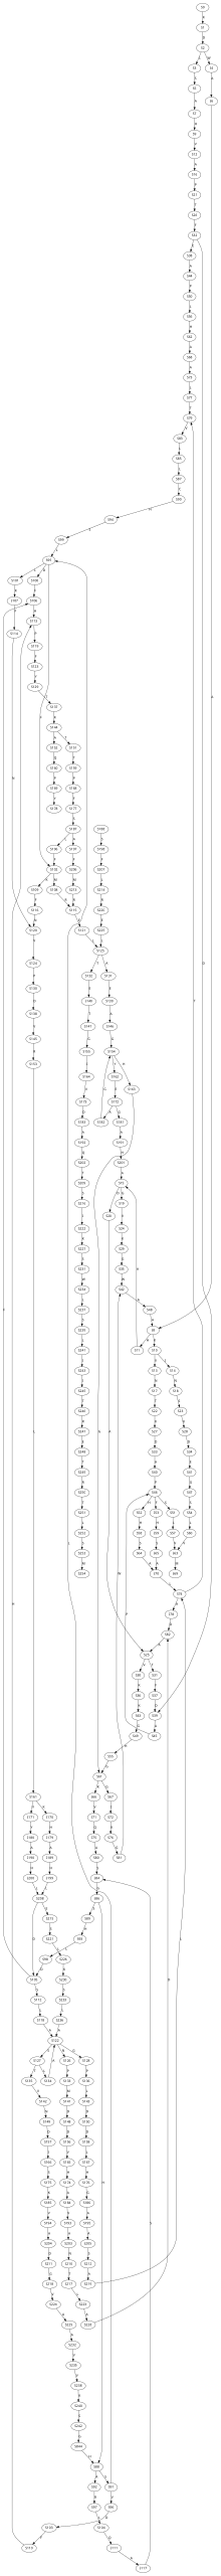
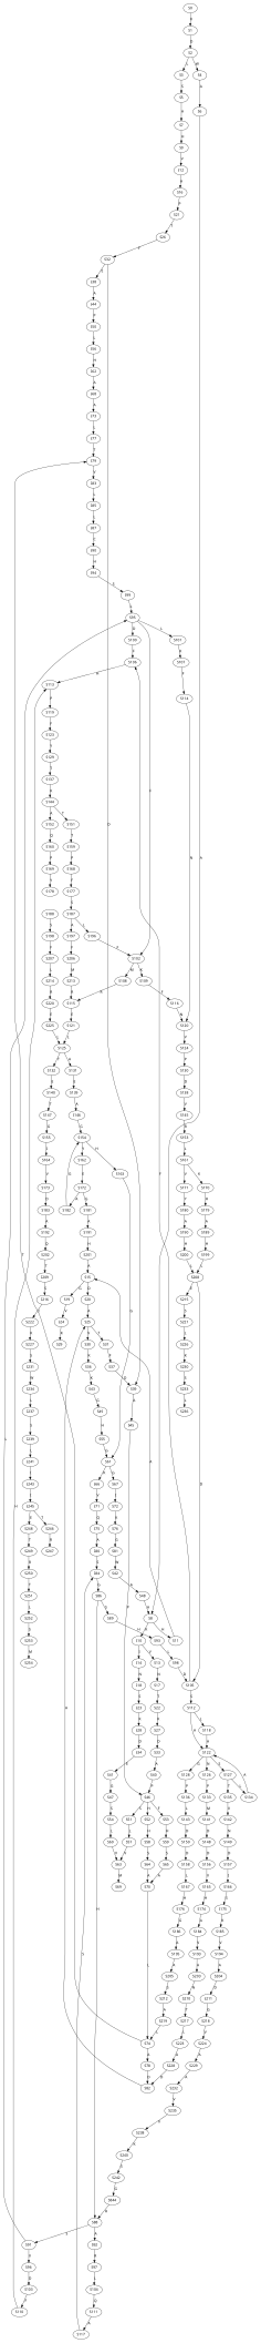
  strict digraph {
    fontname="Noto Sans"
    node [fontname="Noto Sans"]
    edge [fontname="Noto Sans"]
    S0
    S1
    S2
    S3
    S4
    S5
    S6
    S7
    S8
    S9
    S10
    S11
    S12
    S13
    S14
    S15
    S16
    S17
    S18
    S19
    S20
    S21
    S22
    S23
    S24
    S25
    S26
    S27
    S28
    S29
    S30
    S31
    S32
    S33
    S34
-   S35
    S36
    S37
    S38
    S39
    S40
    S41
    S42
    S43
    S44
    S45
    S46
    S47
    S48
    S49
    S50
    S51
    S52
    S53
    S54
    S55
    S56
    S57
    S58
    S59
    S60
    S61
    S62
    S63
    S64
    S65
    S66
    S67
    S68
    S69
    S70
    S71
    S72
    S73
    S74
    S75
    S76
    S77
    S78
    S79
    S80
    S81
    S82
    S83
    S84
    S85
    S86
    S87
    S88
    S89
    S90
    S91
    S92
    S93
    S94
    S95
    S96
    S97
    S98
    S99
    S100
    S101
    S102
    S103
    S104
    S105
    S106
    S107
    S108
    S109
    S110
    S111
    S112
    S113
    S114
    S115
    S116
    S117
    S118
    S119
    S120
    S121
    S122
    S123
    S124
    S125
    S126
    S127
    S128
    S129
    S130
    S131
    S132
    S133
    S134
    S135
    S136
    S137
    S138
    S139
    S140
    S141
    S142
    S143
    S144
    S145
    S146
    S147
    S148
    S149
    S150
    S151
    S152
    S153
    S154
    S155
    S156
    S157
    S158
    S159
    S160
    S161
    S162
    S163
    S164
    S165
    S166
    S167
    S168
    S169
    S170
    S171
    S172
    S173
    S174
    S175
    S176
    S177
    S178
    S179
    S180
    S181
    S182
    S183
    S184
    S185
    S186
    S187
    S189
    S190
    S191
    S192
    S193
    S194
    S195
    S196
    S197
    S188
    S198
    S199
    S200
    S201
    S202
    S203
    S204
    S205
    S206
    S207
    S208
    S209
    S210
    S211
    S212
    S213
    S214
    S215
    S216
    S217
    S218
    S219
    S220
    S221
    S222
    S223
    S224
    S225
    S226
    S227
    S228
    S229
    S230
    S231
    S232
    S233
    S234
    S235
    S236
    S237
    S238
    S239
    S240
    S241
    S242
    S243
    n245 [label=S844]
    S245
    S246
    S247
    S248
    S249
    S250
    S251
    S252
    S253
    S254
    S0 -> S1 [label=K]
    S1 -> S2 [label=D]
    S2 -> S3 [label=L]
    S2 -> S4 [label=W]
    S3 -> S5 [label=S]
    S4 -> S6 [label=A]
    S5 -> S7 [label=A]
    S6 -> S8 [label=A]
    S7 -> S9 [label=H]
    S8 -> S10 [label=K]
    S8 -> S11 [label=H]
    S9 -> S12 [label=V]
    S10 -> S13 [label=V]
    S10 -> S14 [label=I]
    S11 -> S15 [label=A]
    S12 -> S16 [label=A]
    S13 -> S17 [label=N]
    S14 -> S18 [label=N]
    S15 -> S19 [label=G]
    S15 -> S20 [label=D]
    S16 -> S21 [label=P]
    S17 -> S22 [label=T]
    S18 -> S23 [label=S]
    S19 -> S24 [label=V]
    S20 -> S25 [label=A]
    S21 -> S26 [label=T]
    S22 -> S27 [label=K]
    S23 -> S28 [label=K]
    S24 -> S29 [label=K]
    S25 -> S30 [label=V]
    S25 -> S31 [label=T]
    S26 -> S32 [label=F]
    S27 -> S33 [label=D]
    S28 -> S34 [label=D]
-   S29 -> S35 [label=G]
    S30 -> S36 [label=K]
    S31 -> S37 [label=F]
    S32 -> S38 [label=E]
    S32 -> S39 [label=D]
    S33 -> S40 [label=A]
    S34 -> S41 [label=E]
-   S35 -> S42 [label=W]
    S36 -> S43 [label=K]
    S37 -> S39 [label=D]
    S38 -> S44 [label=A]
    S39 -> S45 [label=A]
    S40 -> S46 [label=P]
    S41 -> S47 [label=G]
    S42 -> S48 [label=A]
    S43 -> S49 [label=G]
    S44 -> S50 [label=P]
    S45 -> S46 [label=P]
    S46 -> S51 [label=S]
    S46 -> S52 [label=H]
    S46 -> S53 [label=F]
    S47 -> S54 [label=S]
    S48 -> S8 [label=A]
    S49 -> S55 [label=H]
    S50 -> S56 [label=L]
    S51 -> S57 [label=L]
    S52 -> S58 [label=H]
    S53 -> S59 [label=H]
    S54 -> S60 [label=L]
    S55 -> S61 [label=G]
    S56 -> S62 [label=H]
    S57 -> S63 [label=V]
    S58 -> S64 [label=S]
    S59 -> S65 [label=S]
    S60 -> S63 [label=V]
    S61 -> S66 [label=K]
    S61 -> S67 [label=G]
    S62 -> S68 [label=A]
    S63 -> S69 [label=M]
    S64 -> S70 [label=A]
    S65 -> S70 [label=A]
    S66 -> S71 [label=V]
    S67 -> S72 [label=I]
    S68 -> S73 [label=A]
    S70 -> S74 [label=L]
    S71 -> S75 [label=Q]
    S72 -> S76 [label=K]
    S73 -> S77 [label=L]
    S74 -> S78 [label=A]
    S74 -> S79 [label=T]
    S75 -> S80 [label=A]
    S76 -> S81 [label=G]
    S77 -> S79 [label=T]
    S78 -> S82 [label=D]
    S79 -> S83 [label=V]
    S80 -> S84 [label=S]
    S81 -> S42 [label=W]
    S82 -> S25 [label=A]
    S83 -> S85 [label=L]
    S84 -> S86 [label=G]
    S85 -> S87 [label=L]
    S86 -> S88 [label=H]
    S86 -> S89 [label=S]
    S87 -> S90 [label=C]
    S88 -> S91 [label=S]
    S88 -> S92 [label=A]
    S89 -> S93 [label=H]
    S90 -> S94 [label=H]
    S91 -> S95 [label=L]
    S91 -> S96 [label=V]
    S92 -> S97 [label=R]
    S93 -> S98 [label=L]
    S94 -> S99 [label=S]
    S95 -> S100 [label=D]
    S95 -> S101 [label=L]
    S95 -> S102 [label=F]
    S96 -> S103 [label=D]
    S97 -> S104 [label=L]
    S98 -> S105 [label=D]
    S99 -> S95 [label=L]
    S100 -> S106 [label=F]
    S101 -> S107 [label=K]
    S102 -> S108 [label=M]
    S102 -> S109 [label=K]
    S103 -> S110 [label=F]
    S104 -> S111 [label=Q]
    S105 -> S106 [label=F]
    S105 -> S112 [label=S]
    S106 -> S113 [label=H]
    S107 -> S114 [label=F]
    S108 -> S115 [label=R]
    S109 -> S116 [label=F]
    S110 -> S113 [label=H]
    S111 -> S117 [label=A]
    S112 -> S118 [label=L]
    S113 -> S119 [label=P]
    S114 -> S120 [label=N]
    S115 -> S121 [label=E]
    S116 -> S120 [label=N]
    S117 -> S84 [label=S]
    S118 -> S122 [label=A]
    S119 -> S123 [label=F]
    S120 -> S124 [label=V]
    S121 -> S125 [label=L]
    S122 -> S126 [label=N]
    S122 -> S127 [label=S]
    S122 -> S128 [label=G]
    S123 -> S129 [label=Y]
    S124 -> S130 [label=P]
    S125 -> S131 [label=A]
    S125 -> S132 [label=T]
    S126 -> S133 [label=P]
    S127 -> S134 [label=L]
    S127 -> S135 [label=T]
    S128 -> S136 [label=P]
    S129 -> S137 [label=T]
    S130 -> S138 [label=D]
    S131 -> S139 [label=E]
    S132 -> S140 [label=E]
    S133 -> S141 [label=M]
    S134 -> S122 [label=A]
    S135 -> S142 [label=V]
    S136 -> S143 [label=L]
    S137 -> S144 [label=K]
    S138 -> S145 [label=V]
    S139 -> S146 [label=A]
    S140 -> S147 [label=T]
    S141 -> S148 [label=D]
    S142 -> S149 [label=N]
    S143 -> S150 [label=D]
    S144 -> S151 [label=T]
    S144 -> S152 [label=A]
    S145 -> S153 [label=R]
    S146 -> S154 [label=G]
    S147 -> S155 [label=G]
    S148 -> S156 [label=D]
    S149 -> S157 [label=D]
    S150 -> S158 [label=D]
    S151 -> S159 [label=T]
    S152 -> S160 [label=Q]
    S153 -> S161 [label=L]
    S154 -> S162 [label=Y]
    S154 -> S163 [label=H]
    S155 -> S164 [label=I]
    S156 -> S165 [label=V]
    S157 -> S166 [label=I]
    S158 -> S167 [label=L]
    S159 -> S168 [label=P]
    S160 -> S169 [label=P]
    S161 -> S170 [label=K]
    S161 -> S171 [label=V]
    S162 -> S172 [label=E]
    S163 -> S61 [label=G]
    S164 -> S173 [label=V]
    S165 -> S174 [label=H]
    S166 -> S175 [label=S]
    S167 -> S176 [label=H]
    S168 -> S177 [label=F]
    S169 -> S178 [label=Y]
    S170 -> S179 [label=H]
    S171 -> S180 [label=Y]
    S172 -> S181 [label=G]
    S172 -> S182 [label=A]
    S173 -> S183 [label=D]
    S174 -> S184 [label=A]
    S175 -> S185 [label=K]
    S176 -> S186 [label=G]
    S177 -> S187 [label=S]
    S179 -> S189 [label=A]
    S180 -> S190 [label=A]
    S181 -> S191 [label=A]
    S182 -> S154 [label=G]
    S183 -> S192 [label=A]
    S184 -> S193 [label=V]
    S185 -> S194 [label=V]
    S186 -> S195 [label=A]
    S187 -> S196 [label=L]
    S187 -> S197 [label=A]
    S189 -> S199 [label=H]
    S190 -> S200 [label=H]
    S191 -> S201 [label=H]
    S192 -> S202 [label=Q]
    S193 -> S203 [label=A]
    S194 -> S204 [label=A]
    S195 -> S205 [label=A]
    S196 -> S102 [label=F]
    S197 -> S206 [label=F]
    S188 -> S198 [label=S]
    S198 -> S207 [label=F]
    S199 -> S208 [label=L]
    S200 -> S208 [label=L]
    S201 -> S15 [label=A]
    S202 -> S209 [label=T]
    S203 -> S210 [label=N]
    S204 -> S211 [label=D]
    S205 -> S212 [label=S]
    S206 -> S213 [label=M]
    S207 -> S214 [label=L]
    S208 -> S105 [label=D]
    S208 -> S215 [label=E]
    S209 -> S216 [label=S]
    S210 -> S217 [label=T]
    S211 -> S218 [label=G]
    S212 -> S219 [label=A]
    S213 -> S115 [label=R]
    S214 -> S220 [label=R]
    S215 -> S221 [label=S]
    S216 -> S222 [label=I]
    S217 -> S223 [label=L]
    S218 -> S224 [label=V]
    S219 -> S74 [label=L]
    S220 -> S225 [label=E]
    S221 -> S226 [label=L]
    S222 -> S227 [label=K]
    S223 -> S228 [label=A]
    S224 -> S229 [label=A]
    S225 -> S125 [label=L]
    S226 -> S230 [label=K]
    S227 -> S231 [label=S]
    S228 -> S82 [label=D]
    S229 -> S232 [label=A]
    S230 -> S233 [label=S]
    S231 -> S234 [label=W]
    S232 -> S235 [label=V]
    S233 -> S236 [label=L]
    S234 -> S237 [label=L]
    S235 -> S238 [label=V]
-   S236 -> S122 [label=A]
+   S112 -> S122 [label=A]
    S237 -> S239 [label=S]
    S238 -> S240 [label=K]
    S239 -> S241 [label=L]
    S240 -> S242 [label=S]
    S241 -> S243 [label=I]
    S242 -> n245 [label=G]
    S243 -> S245 [label=I]
    n245 -> S88 [label=H]
    S245 -> S246 [label=T]
    S246 -> S247 [label=R]
-   S247 -> S248 [label=E]
+   S245 -> S248 [label=E]
    S248 -> S249 [label=T]
    S249 -> S250 [label=R]
    S250 -> S251 [label=T]
    S251 -> S252 [label=L]
    S252 -> S253 [label=S]
    S253 -> S254 [label=M]
  }
